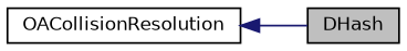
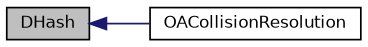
  digraph {
    rankdir=LR
    node [color=black fontname=Helvetica fontsize=10 shape=record style=filled]
    n1 [fillcolor=grey75 fontcolor=black height=0.2 label=DHash width=0.4]
    n2 [fillcolor=white height=0.2 label=OACollisionResolution width=0.4]
-   n2 -> n1 [color=midnightblue dir=back fontname=Helvetica fontsize=10 labelfontname=Helvetica labelfontsize=10 style=solid]
+   n1 -> n2 [color=midnightblue dir=back fontname=Helvetica fontsize=10 labelfontname=Helvetica labelfontsize=10 style=solid]
  }
